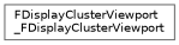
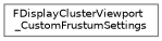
  digraph {
    rankdir=LR
-   n1 [color=grey40 fillcolor=white fontname=Helvetica fontsize=10 height=0.2 label="FDisplayClusterViewport\l_FDisplayClusterViewport" shape=box style=filled width=0.4]
+   n1 [color=grey40 fillcolor=white fontname=Helvetica fontsize=10 height=0.2 label="FDisplayClusterViewport\l_CustomFrustumSettings" shape=box style=filled width=0.4]
  }
